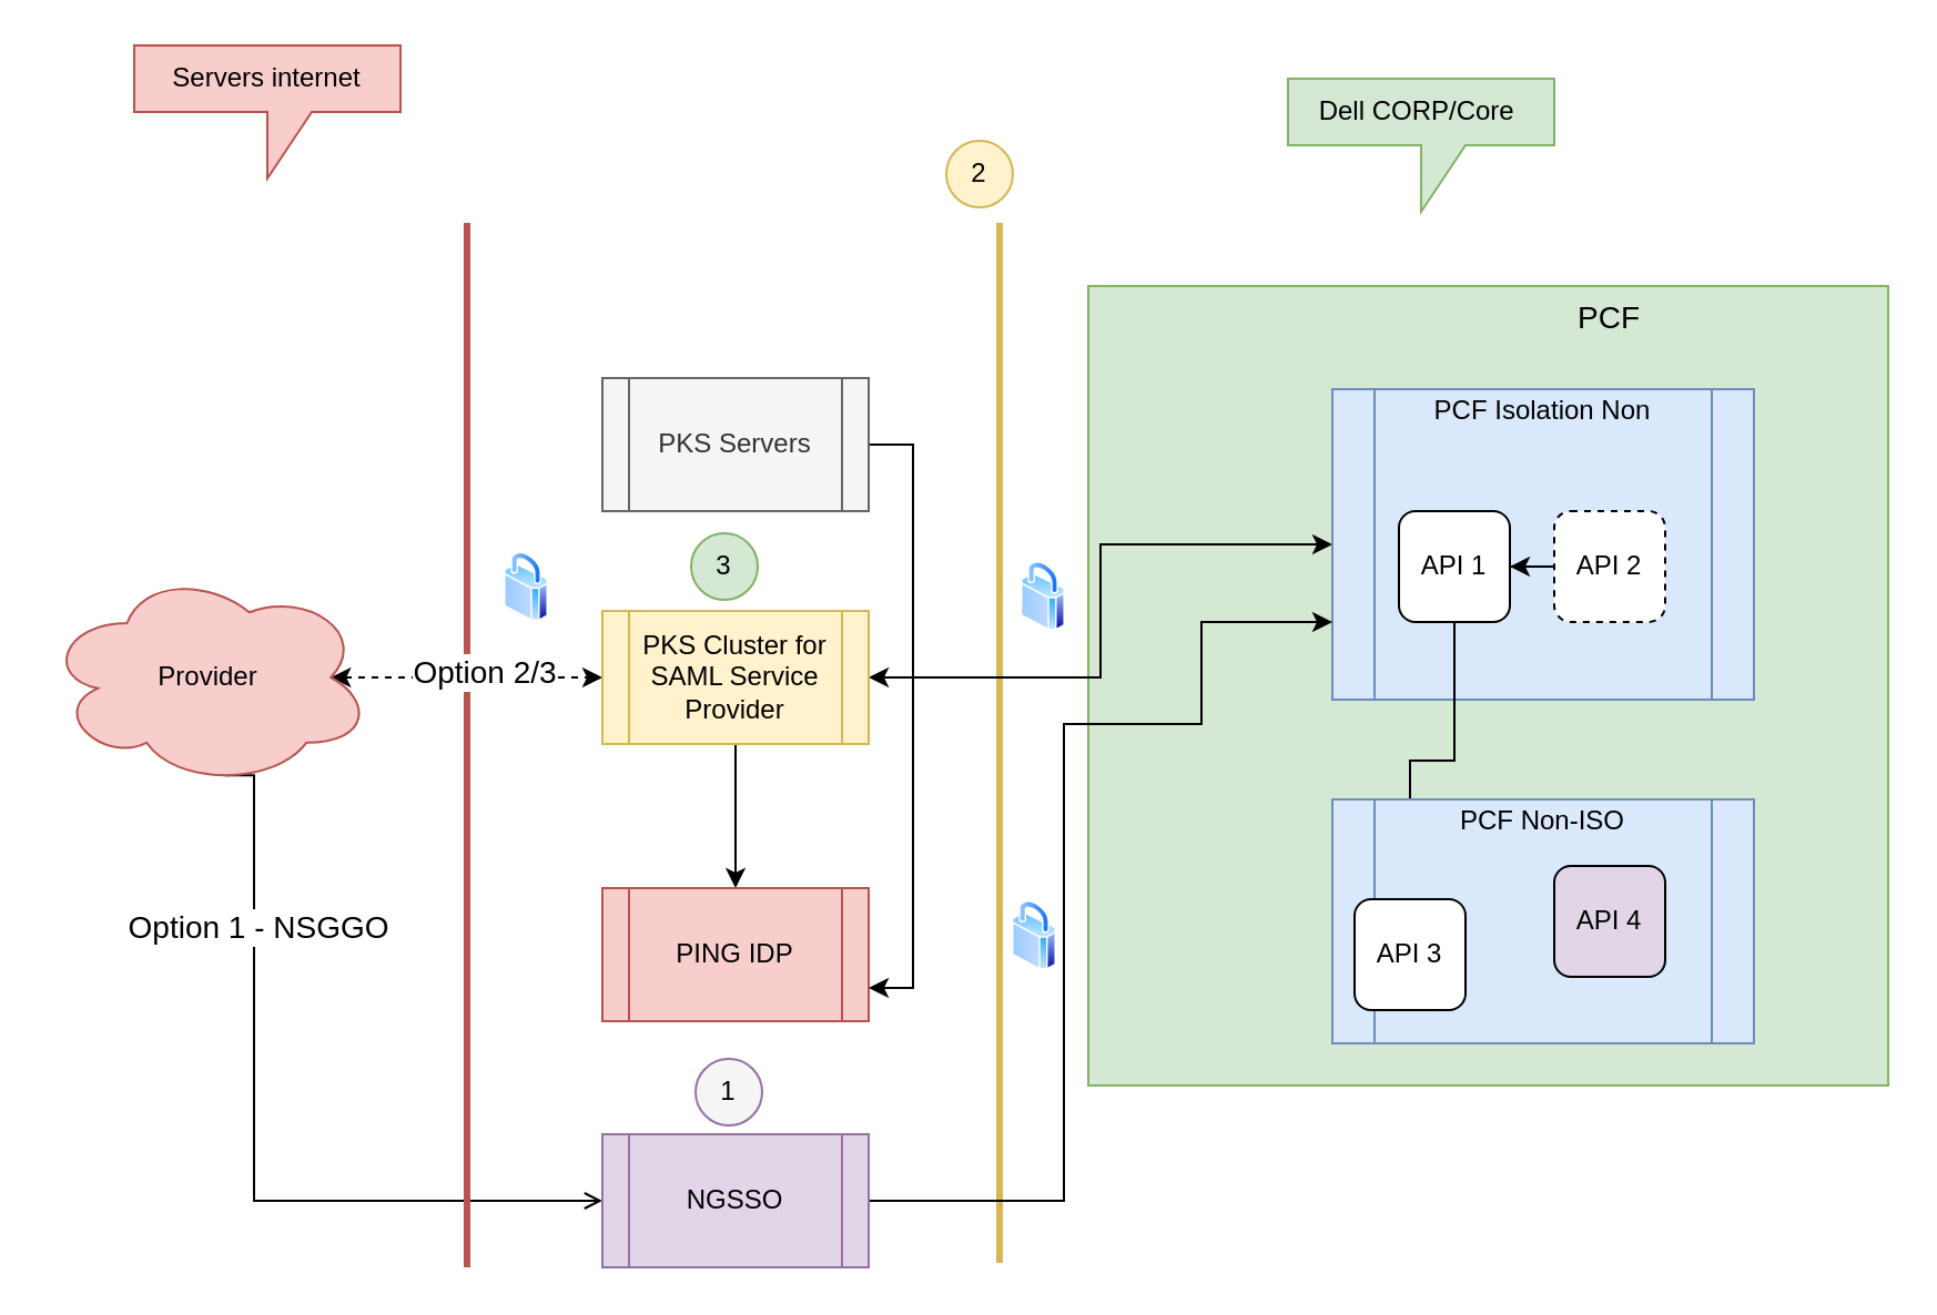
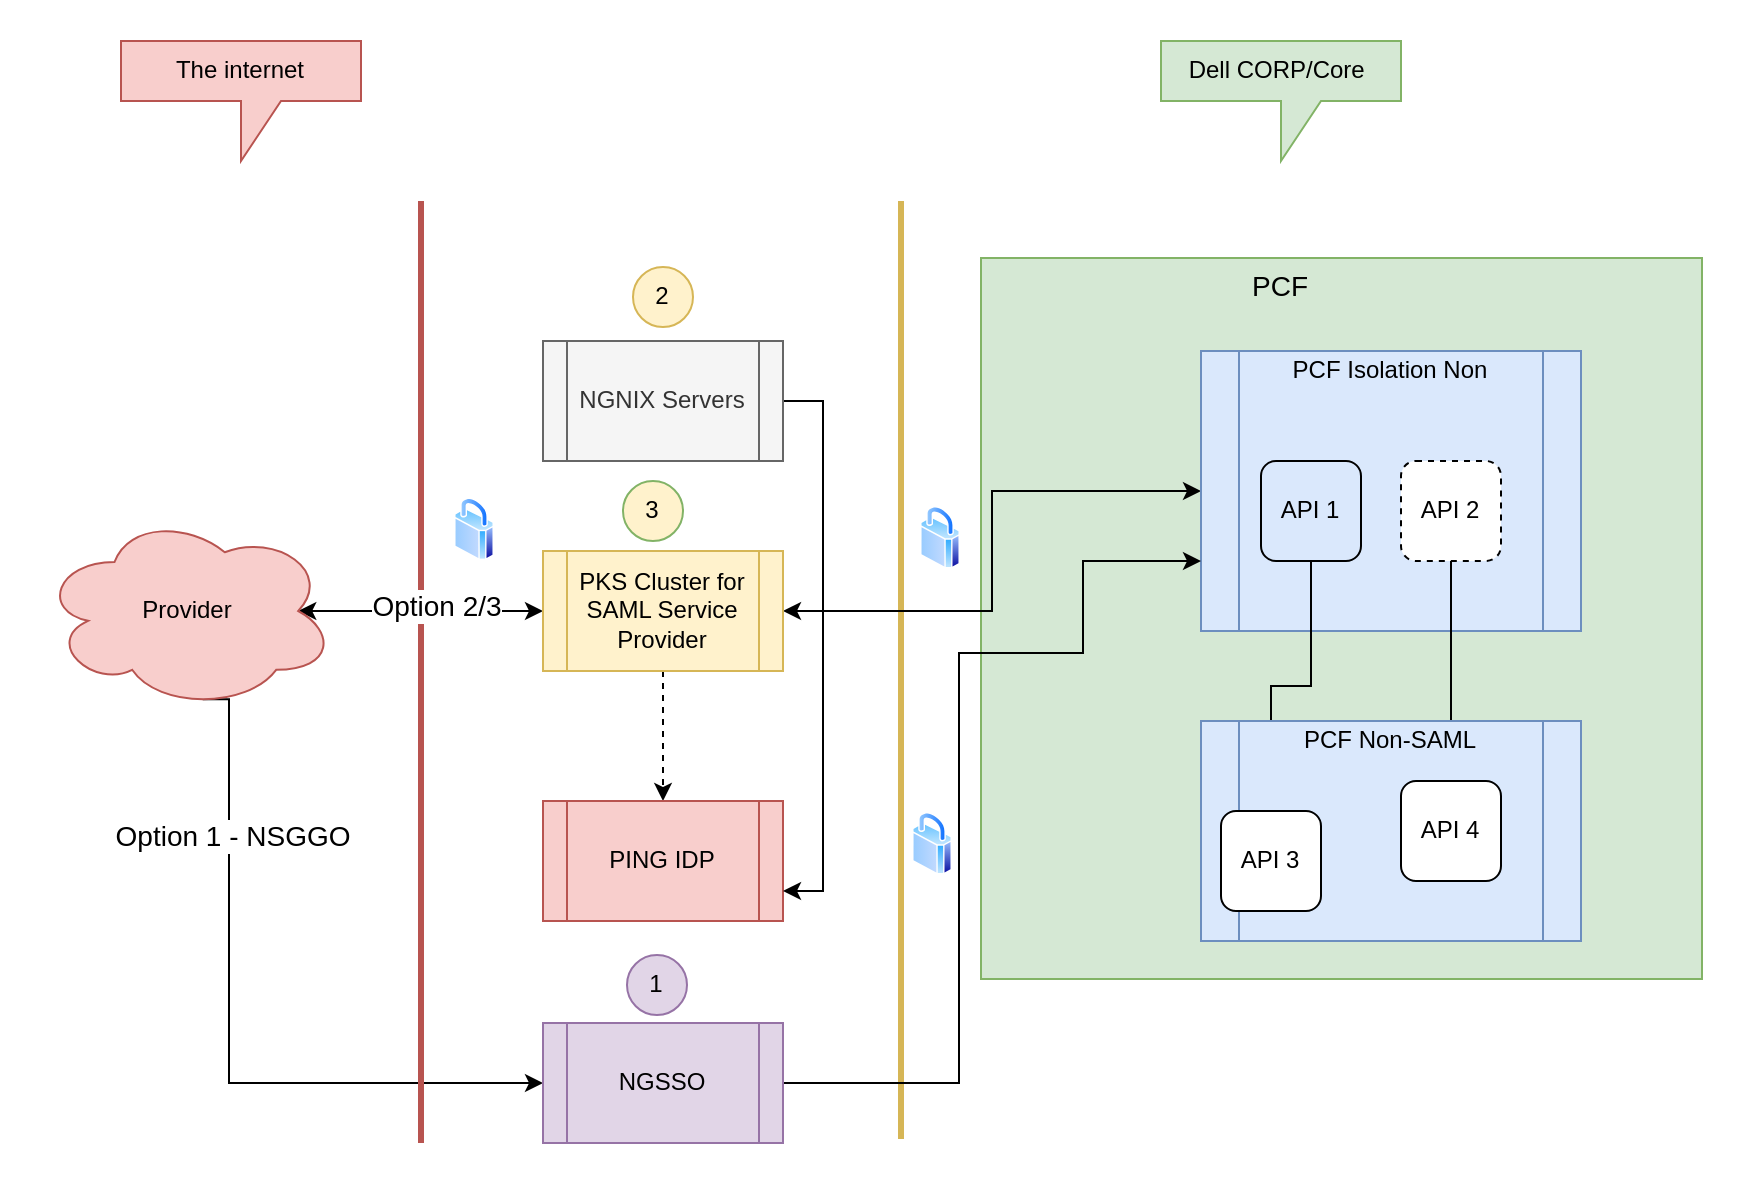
  <mxCell id="0" />
  <mxCell id="1" parent="0" />
  <mxCell id="2" value="" style="whiteSpace=wrap;html=1;aspect=fixed;fillColor=#d5e8d4;strokeColor=#82b366;" vertex="1" parent="1"><mxGeometry x="490" y="128.5" width="360.5" height="360.5" as="geometry" /></mxCell>
- <mxCell id="3" value="" style="edgeStyle=orthogonalEdgeStyle;rounded=0;orthogonalLoop=1;jettySize=auto;html=1;strokeWidth=1;exitX=0.875;exitY=0.5;exitDx=0;exitDy=0;exitPerimeter=0;startArrow=classic;startFill=1;dashed=1;" edge="1" parent="1" source="6" target="12"><mxGeometry relative="1" as="geometry" /></mxCell>
- <mxCell id="4" style="edgeStyle=orthogonalEdgeStyle;rounded=0;orthogonalLoop=1;jettySize=auto;html=1;exitX=0.55;exitY=0.95;exitDx=0;exitDy=0;exitPerimeter=0;entryX=0;entryY=0.5;entryDx=0;entryDy=0;endArrow=open;" edge="1" parent="1" source="6" target="34"><mxGeometry relative="1" as="geometry"><mxPoint x="254" y="547" as="targetPoint" /><Array as="points"><mxPoint x="114" y="541" /></Array></mxGeometry></mxCell>
+ <mxCell id="3" value="" style="edgeStyle=orthogonalEdgeStyle;rounded=0;orthogonalLoop=1;jettySize=auto;html=1;strokeWidth=1;exitX=0.875;exitY=0.5;exitDx=0;exitDy=0;exitPerimeter=0;startArrow=classic;startFill=1;" edge="1" parent="1" source="6" target="12"><mxGeometry relative="1" as="geometry" /></mxCell>
+ <mxCell id="4" style="edgeStyle=orthogonalEdgeStyle;rounded=0;orthogonalLoop=1;jettySize=auto;html=1;exitX=0.55;exitY=0.95;exitDx=0;exitDy=0;exitPerimeter=0;entryX=0;entryY=0.5;entryDx=0;entryDy=0;" edge="1" parent="1" source="6" target="34"><mxGeometry relative="1" as="geometry"><mxPoint x="254" y="547" as="targetPoint" /><Array as="points"><mxPoint x="114" y="541" /></Array></mxGeometry></mxCell>
  <mxCell id="5" value="&lt;font style=&quot;font-size: 14px&quot;&gt;Option 1 - NSGGO&lt;/font&gt;" style="edgeLabel;html=1;align=center;verticalAlign=middle;resizable=0;points=[];" vertex="1" connectable="0" parent="4"><mxGeometry x="-0.549" y="1" relative="1" as="geometry"><mxPoint as="offset" /></mxGeometry></mxCell>
  <mxCell id="6" value="Provider" style="ellipse;shape=cloud;whiteSpace=wrap;html=1;fillColor=#f8cecc;strokeColor=#b85450;" vertex="1" parent="1"><mxGeometry x="20" y="256" width="147" height="98" as="geometry" /></mxCell>
  <mxCell id="7" value="" style="endArrow=none;html=1;strokeWidth=3;fillColor=#f8cecc;strokeColor=#b85450;" edge="1" parent="1"><mxGeometry width="50" height="50" relative="1" as="geometry"><mxPoint x="210" y="571" as="sourcePoint" /><mxPoint x="210" y="100" as="targetPoint" /></mxGeometry></mxCell>
  <mxCell id="8" value="&lt;font style=&quot;font-size: 14px&quot;&gt;Option 2/3&lt;/font&gt;" style="edgeLabel;html=1;align=center;verticalAlign=middle;resizable=0;points=[];" vertex="1" connectable="0" parent="7"><mxGeometry x="0.142" y="-7" relative="1" as="geometry"><mxPoint as="offset" /></mxGeometry></mxCell>
  <mxCell id="9" value="" style="endArrow=none;html=1;strokeWidth=3;fillColor=#fff2cc;strokeColor=#d6b656;" edge="1" parent="1"><mxGeometry width="50" height="50" relative="1" as="geometry"><mxPoint x="450" y="569" as="sourcePoint" /><mxPoint x="450" y="100" as="targetPoint" /></mxGeometry></mxCell>
  <mxCell id="10" style="edgeStyle=orthogonalEdgeStyle;rounded=0;orthogonalLoop=1;jettySize=auto;html=1;strokeWidth=1;startArrow=classic;startFill=1;entryX=0;entryY=0.5;entryDx=0;entryDy=0;" edge="1" parent="1" source="12" target="14"><mxGeometry relative="1" as="geometry"><mxPoint x="538" y="305" as="targetPoint" /></mxGeometry></mxCell>
- <mxCell id="11" value="" style="edgeStyle=orthogonalEdgeStyle;rounded=0;orthogonalLoop=1;jettySize=auto;html=1;" edge="1" parent="1" source="12" target="25"><mxGeometry relative="1" as="geometry" /></mxCell>
+ <mxCell id="11" value="" style="edgeStyle=orthogonalEdgeStyle;rounded=0;orthogonalLoop=1;jettySize=auto;html=1;dashed=1;" edge="1" parent="1" source="12" target="25"><mxGeometry relative="1" as="geometry" /></mxCell>
  <mxCell id="12" value="PKS Cluster for SAML Service Provider" style="shape=process;whiteSpace=wrap;html=1;backgroundOutline=1;fillColor=#fff2cc;strokeColor=#d6b656;" vertex="1" parent="1"><mxGeometry x="271" y="275" width="120" height="60" as="geometry" /></mxCell>
- <mxCell id="13" value="&lt;font style=&quot;font-size: 14px&quot;&gt;PCF&lt;/font&gt;" style="text;html=1;strokeColor=none;fillColor=none;align=center;verticalAlign=middle;whiteSpace=wrap;rounded=0;" vertex="1" parent="1"><mxGeometry x="705" y="133" width="40" height="20" as="geometry" /></mxCell>
+ <mxCell id="13" value="&lt;font style=&quot;font-size: 14px&quot;&gt;PCF&lt;/font&gt;" style="text;html=1;strokeColor=none;fillColor=none;align=center;verticalAlign=middle;whiteSpace=wrap;rounded=0;" vertex="1" parent="1"><mxGeometry x="620" y="133" width="40" height="20" as="geometry" /></mxCell>
  <mxCell id="14" value="" style="shape=process;whiteSpace=wrap;html=1;backgroundOutline=1;fillColor=#dae8fc;strokeColor=#6c8ebf;" vertex="1" parent="1"><mxGeometry x="600" y="175" width="190" height="140" as="geometry" /></mxCell>
- <mxCell id="15" value="" style="edgeStyle=orthogonalEdgeStyle;rounded=0;orthogonalLoop=1;jettySize=auto;html=1;" edge="1" parent="1" source="16" target="27"><mxGeometry relative="1" as="geometry" /></mxCell>
- <mxCell id="16" value="API 1" style="rounded=1;whiteSpace=wrap;html=1;" vertex="1" parent="1"><mxGeometry x="630" y="230" width="50" height="50" as="geometry" /></mxCell>
- <mxCell id="17" value="" style="edgeStyle=orthogonalEdgeStyle;rounded=0;orthogonalLoop=1;jettySize=auto;html=1;" edge="1" parent="1" source="18" target="16"><mxGeometry relative="1" as="geometry" /></mxCell>
+ <mxCell id="15" value="" style="edgeStyle=orthogonalEdgeStyle;rounded=0;orthogonalLoop=1;jettySize=auto;html=1;endArrow=open;" edge="1" parent="1" source="16" target="27"><mxGeometry relative="1" as="geometry" /></mxCell>
+ <mxCell id="16" value="API 1" style="rounded=1;whiteSpace=wrap;html=1;fillColor=#dae8fc;" vertex="1" parent="1"><mxGeometry x="630" y="230" width="50" height="50" as="geometry" /></mxCell>
+ <mxCell id="17" value="" style="edgeStyle=orthogonalEdgeStyle;rounded=0;orthogonalLoop=1;jettySize=auto;html=1;" edge="1" parent="1" source="18" target="28"><mxGeometry relative="1" as="geometry" /></mxCell>
  <mxCell id="18" value="API 2" style="rounded=1;whiteSpace=wrap;html=1;dashed=1;" vertex="1" parent="1"><mxGeometry x="700" y="230" width="50" height="50" as="geometry" /></mxCell>
  <mxCell id="19" value="" style="aspect=fixed;perimeter=ellipsePerimeter;html=1;align=center;shadow=0;dashed=0;spacingTop=3;image;image=img/lib/active_directory/secure.svg;" vertex="1" parent="1"><mxGeometry x="227" y="248.75" width="20" height="31.25" as="geometry" /></mxCell>
  <mxCell id="20" value="" style="aspect=fixed;perimeter=ellipsePerimeter;html=1;align=center;shadow=0;dashed=0;spacingTop=3;image;image=img/lib/active_directory/secure.svg;" vertex="1" parent="1"><mxGeometry x="460" y="253" width="20" height="31.25" as="geometry" /></mxCell>
- <mxCell id="21" value="Servers internet" style="shape=callout;whiteSpace=wrap;html=1;perimeter=calloutPerimeter;fillColor=#f8cecc;strokeColor=#b85450;" vertex="1" parent="1"><mxGeometry x="60" y="20" width="120" height="60" as="geometry" /></mxCell>
- <mxCell id="22" value="Dell CORP/Core&amp;nbsp;" style="shape=callout;whiteSpace=wrap;html=1;perimeter=calloutPerimeter;fillColor=#d5e8d4;strokeColor=#82b366;" vertex="1" parent="1"><mxGeometry x="580" y="35" width="120" height="60" as="geometry" /></mxCell>
- <mxCell id="23" value="3" style="ellipse;whiteSpace=wrap;html=1;fillColor=#d5e8d4;strokeColor=#82b366;" vertex="1" parent="1"><mxGeometry x="311" y="240" width="30" height="30" as="geometry" /></mxCell>
- <mxCell id="24" value="2" style="ellipse;whiteSpace=wrap;html=1;fillColor=#fff2cc;strokeColor=#d6b656;" vertex="1" parent="1"><mxGeometry x="426" y="63" width="30" height="30" as="geometry" /></mxCell>
+ <mxCell id="21" value="The internet" style="shape=callout;whiteSpace=wrap;html=1;perimeter=calloutPerimeter;fillColor=#f8cecc;strokeColor=#b85450;" vertex="1" parent="1"><mxGeometry x="60" y="20" width="120" height="60" as="geometry" /></mxCell>
+ <mxCell id="22" value="Dell CORP/Core&amp;nbsp;" style="shape=callout;whiteSpace=wrap;html=1;perimeter=calloutPerimeter;fillColor=#d5e8d4;strokeColor=#82b366;" vertex="1" parent="1"><mxGeometry x="580" y="20" width="120" height="60" as="geometry" /></mxCell>
+ <mxCell id="23" value="3" style="ellipse;whiteSpace=wrap;html=1;fillColor=#fff2cc;strokeColor=#82b366;" vertex="1" parent="1"><mxGeometry x="311" y="240" width="30" height="30" as="geometry" /></mxCell>
+ <mxCell id="24" value="2" style="ellipse;whiteSpace=wrap;html=1;fillColor=#fff2cc;strokeColor=#d6b656;" vertex="1" parent="1"><mxGeometry x="316" y="133" width="30" height="30" as="geometry" /></mxCell>
  <mxCell id="25" value="PING IDP" style="shape=process;whiteSpace=wrap;html=1;backgroundOutline=1;fillColor=#f8cecc;strokeColor=#b85450;" vertex="1" parent="1"><mxGeometry x="271" y="400" width="120" height="60" as="geometry" /></mxCell>
  <mxCell id="26" value="" style="shape=process;whiteSpace=wrap;html=1;backgroundOutline=1;fillColor=#dae8fc;strokeColor=#6c8ebf;" vertex="1" parent="1"><mxGeometry x="600" y="360" width="190" height="110" as="geometry" /></mxCell>
  <mxCell id="27" value="API 3" style="rounded=1;whiteSpace=wrap;html=1;" vertex="1" parent="1"><mxGeometry x="610" y="405" width="50" height="50" as="geometry" /></mxCell>
- <mxCell id="28" value="API 4" style="rounded=1;whiteSpace=wrap;html=1;fillColor=#e1d5e7;" vertex="1" parent="1"><mxGeometry x="700" y="390" width="50" height="50" as="geometry" /></mxCell>
+ <mxCell id="28" value="API 4" style="rounded=1;whiteSpace=wrap;html=1;" vertex="1" parent="1"><mxGeometry x="700" y="390" width="50" height="50" as="geometry" /></mxCell>
  <mxCell id="29" value="PCF Isolation Non" style="text;html=1;strokeColor=none;fillColor=none;align=center;verticalAlign=middle;whiteSpace=wrap;rounded=0;" vertex="1" parent="1"><mxGeometry x="630" y="175" width="130" height="20" as="geometry" /></mxCell>
  <mxCell id="30" style="edgeStyle=orthogonalEdgeStyle;rounded=0;orthogonalLoop=1;jettySize=auto;html=1;entryX=1;entryY=0.75;entryDx=0;entryDy=0;exitX=1;exitY=0.5;exitDx=0;exitDy=0;" edge="1" parent="1" source="31" target="25"><mxGeometry relative="1" as="geometry" /></mxCell>
- <mxCell id="31" value="PKS Servers" style="shape=process;whiteSpace=wrap;html=1;backgroundOutline=1;fillColor=#f5f5f5;strokeColor=#666666;fontColor=#333333;" vertex="1" parent="1"><mxGeometry x="271" y="170" width="120" height="60" as="geometry" /></mxCell>
- <mxCell id="32" value="PCF Non-ISO" style="text;html=1;strokeColor=none;fillColor=none;align=center;verticalAlign=middle;whiteSpace=wrap;rounded=0;" vertex="1" parent="1"><mxGeometry x="630" y="360" width="130" height="20" as="geometry" /></mxCell>
+ <mxCell id="31" value="NGNIX Servers" style="shape=process;whiteSpace=wrap;html=1;backgroundOutline=1;fillColor=#f5f5f5;strokeColor=#666666;fontColor=#333333;" vertex="1" parent="1"><mxGeometry x="271" y="170" width="120" height="60" as="geometry" /></mxCell>
+ <mxCell id="32" value="PCF Non-SAML" style="text;html=1;strokeColor=none;fillColor=none;align=center;verticalAlign=middle;whiteSpace=wrap;rounded=0;" vertex="1" parent="1"><mxGeometry x="630" y="360" width="130" height="20" as="geometry" /></mxCell>
  <mxCell id="33" style="edgeStyle=orthogonalEdgeStyle;rounded=0;orthogonalLoop=1;jettySize=auto;html=1;entryX=0;entryY=0.75;entryDx=0;entryDy=0;" edge="1" parent="1" source="34" target="14"><mxGeometry relative="1" as="geometry"><Array as="points"><mxPoint x="479" y="541" /><mxPoint x="479" y="326" /><mxPoint x="541" y="326" /><mxPoint x="541" y="280" /></Array></mxGeometry></mxCell>
  <mxCell id="34" value="NGSSO" style="shape=process;whiteSpace=wrap;html=1;backgroundOutline=1;fillColor=#e1d5e7;strokeColor=#9673a6;" vertex="1" parent="1"><mxGeometry x="271" y="511" width="120" height="60" as="geometry" /></mxCell>
- <mxCell id="35" value="1" style="ellipse;whiteSpace=wrap;html=1;fillColor=#f5f5f5;strokeColor=#9673a6;" vertex="1" parent="1"><mxGeometry x="313" y="477" width="30" height="30" as="geometry" /></mxCell>
+ <mxCell id="35" value="1" style="ellipse;whiteSpace=wrap;html=1;fillColor=#e1d5e7;strokeColor=#9673a6;" vertex="1" parent="1"><mxGeometry x="313" y="477" width="30" height="30" as="geometry" /></mxCell>
  <mxCell id="36" value="" style="aspect=fixed;perimeter=ellipsePerimeter;html=1;align=center;shadow=0;dashed=0;spacingTop=3;image;image=img/lib/active_directory/secure.svg;" vertex="1" parent="1"><mxGeometry x="456" y="406" width="20" height="31.25" as="geometry" /></mxCell>
